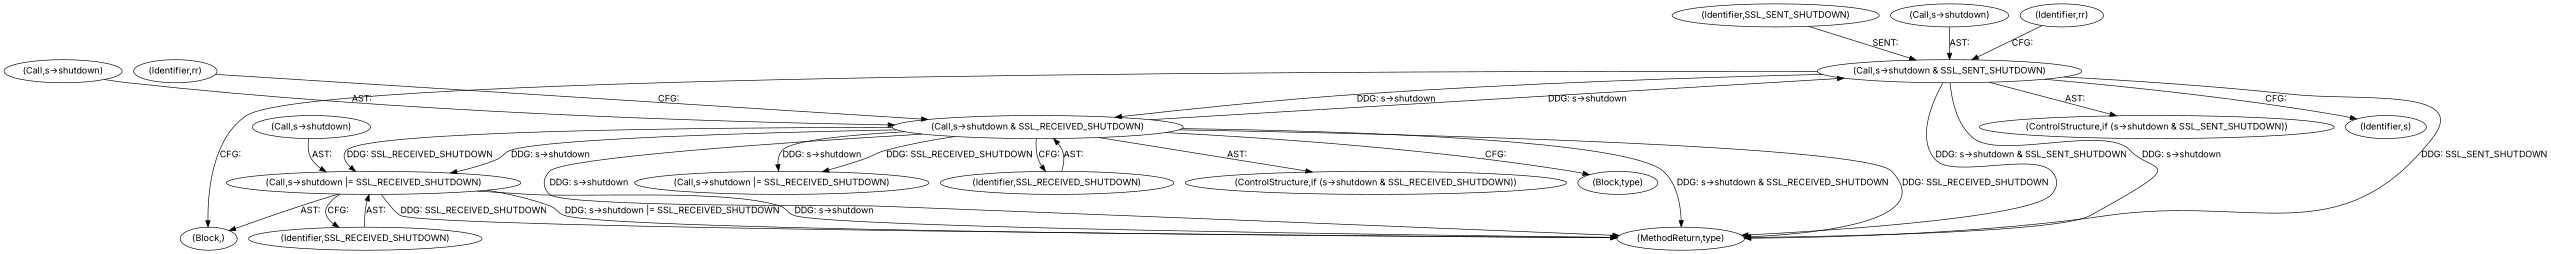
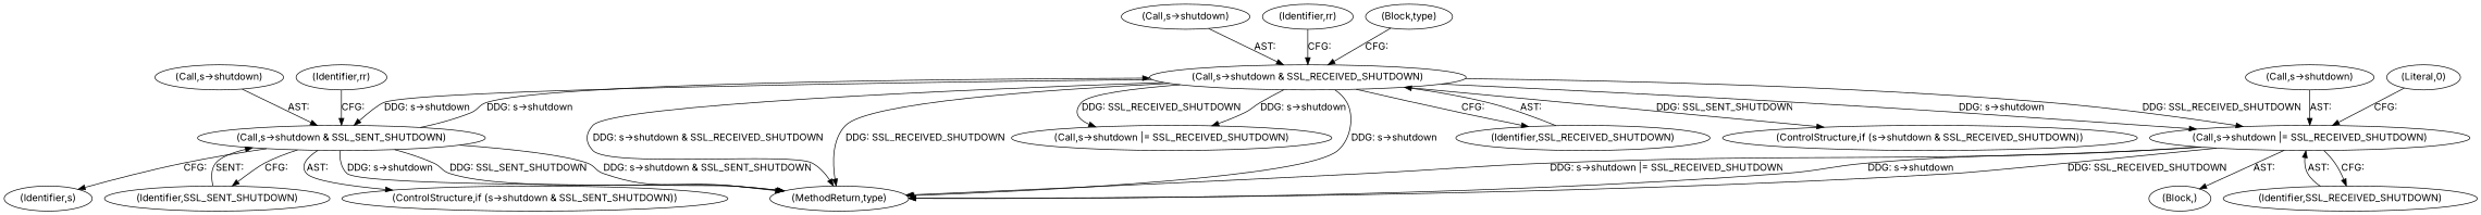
  digraph {
    fontname=Inter
    node [fontname=Inter]
    edge [fontname=Inter]
    n1 [label="(Call,s->shutdown |= SSL_RECEIVED_SHUTDOWN)"]
    n2 [label="(Identifier,SSL_RECEIVED_SHUTDOWN)"]
    n3 [label="(Block,)"]
    n4 [label="(MethodReturn,type)"]
    n5 [label="(Call,s->shutdown & SSL_RECEIVED_SHUTDOWN)"]
    n6 [label="(Call,s->shutdown & SSL_SENT_SHUTDOWN)"]
    n7 [label="(Call,s->shutdown |= SSL_RECEIVED_SHUTDOWN)"]
    n8 [label="(Identifier,SSL_RECEIVED_SHUTDOWN)"]
    n9 [label="(ControlStructure,if (s->shutdown & SSL_RECEIVED_SHUTDOWN))"]
    n10 [label="(ControlStructure,if (s->shutdown & SSL_SENT_SHUTDOWN))"]
    n11 [label="(Identifier,SSL_SENT_SHUTDOWN)"]
    n12 [label="(Identifier,s)"]
    n13 [label="(Call,s->shutdown)"]
    n14 [label="(Call,s->shutdown)"]
    n15 [label="(Call,s->shutdown)"]
    n16 [label="(Identifier,rr)"]
+   n17 [label="(Literal,0)"]
    n18 [label="(Identifier,rr)"]
    n19 [label="(Block,type)"]
    n1 -> n2 [label="CFG: "]
    n1 -> n3 [label="AST: "]
    n1 -> n4 [label="DDG: s->shutdown |= SSL_RECEIVED_SHUTDOWN"]
    n1 -> n4 [label="DDG: s->shutdown"]
    n1 -> n4 [label="DDG: SSL_RECEIVED_SHUTDOWN"]
    n2 -> n1 [label="AST: "]
    n5 -> n1 [label="DDG: s->shutdown"]
    n5 -> n1 [label="DDG: SSL_RECEIVED_SHUTDOWN"]
    n5 -> n4 [label="DDG: s->shutdown"]
    n5 -> n4 [label="DDG: s->shutdown & SSL_RECEIVED_SHUTDOWN"]
    n5 -> n4 [label="DDG: SSL_RECEIVED_SHUTDOWN"]
    n5 -> n6 [label="DDG: s->shutdown"]
    n5 -> n7 [label="DDG: s->shutdown"]
    n5 -> n7 [label="DDG: SSL_RECEIVED_SHUTDOWN"]
    n5 -> n8 [label="CFG: "]
-   n5 -> n9 [label="AST: "]
+   n5 -> n9 [label="DDG: SSL_SENT_SHUTDOWN"]
    n6 -> n4 [label="DDG: s->shutdown"]
    n6 -> n4 [label="DDG: SSL_SENT_SHUTDOWN"]
    n6 -> n4 [label="DDG: s->shutdown & SSL_SENT_SHUTDOWN"]
    n6 -> n5 [label="DDG: s->shutdown"]
    n6 -> n10 [label="AST: "]
-   n6 -> n3 [label="CFG: "]
+   n6 -> n11 [label="CFG: "]
    n6 -> n12 [label="CFG: "]
    n8 -> n5 [label="AST: "]
    n11 -> n6 [label="SENT: "]
    n13 -> n6 [label="AST: "]
    n14 -> n1 [label="AST: "]
    n15 -> n5 [label="AST: "]
    n16 -> n6 [label="CFG: "]
+   n17 -> n1 [label="CFG: "]
    n18 -> n5 [label="CFG: "]
-   n5 -> n19 [label="CFG: "]
+   n19 -> n5 [label="CFG: "]
  }
